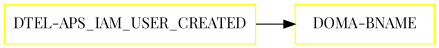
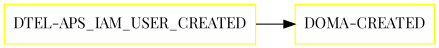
  digraph {
    rankdir=LR
    fontname="Playfair Display"
    node [color=yellow shape=box fontname="Playfair Display"]
    "DTEL-APS_IAM_USER_CREATED"
-   "DOMA-BNAME"
+   "DOMA-BNAME" [label="DOMA-CREATED"]
    "DTEL-APS_IAM_USER_CREATED" -> "DOMA-BNAME" [fontname="Playfair Display"]
  }
